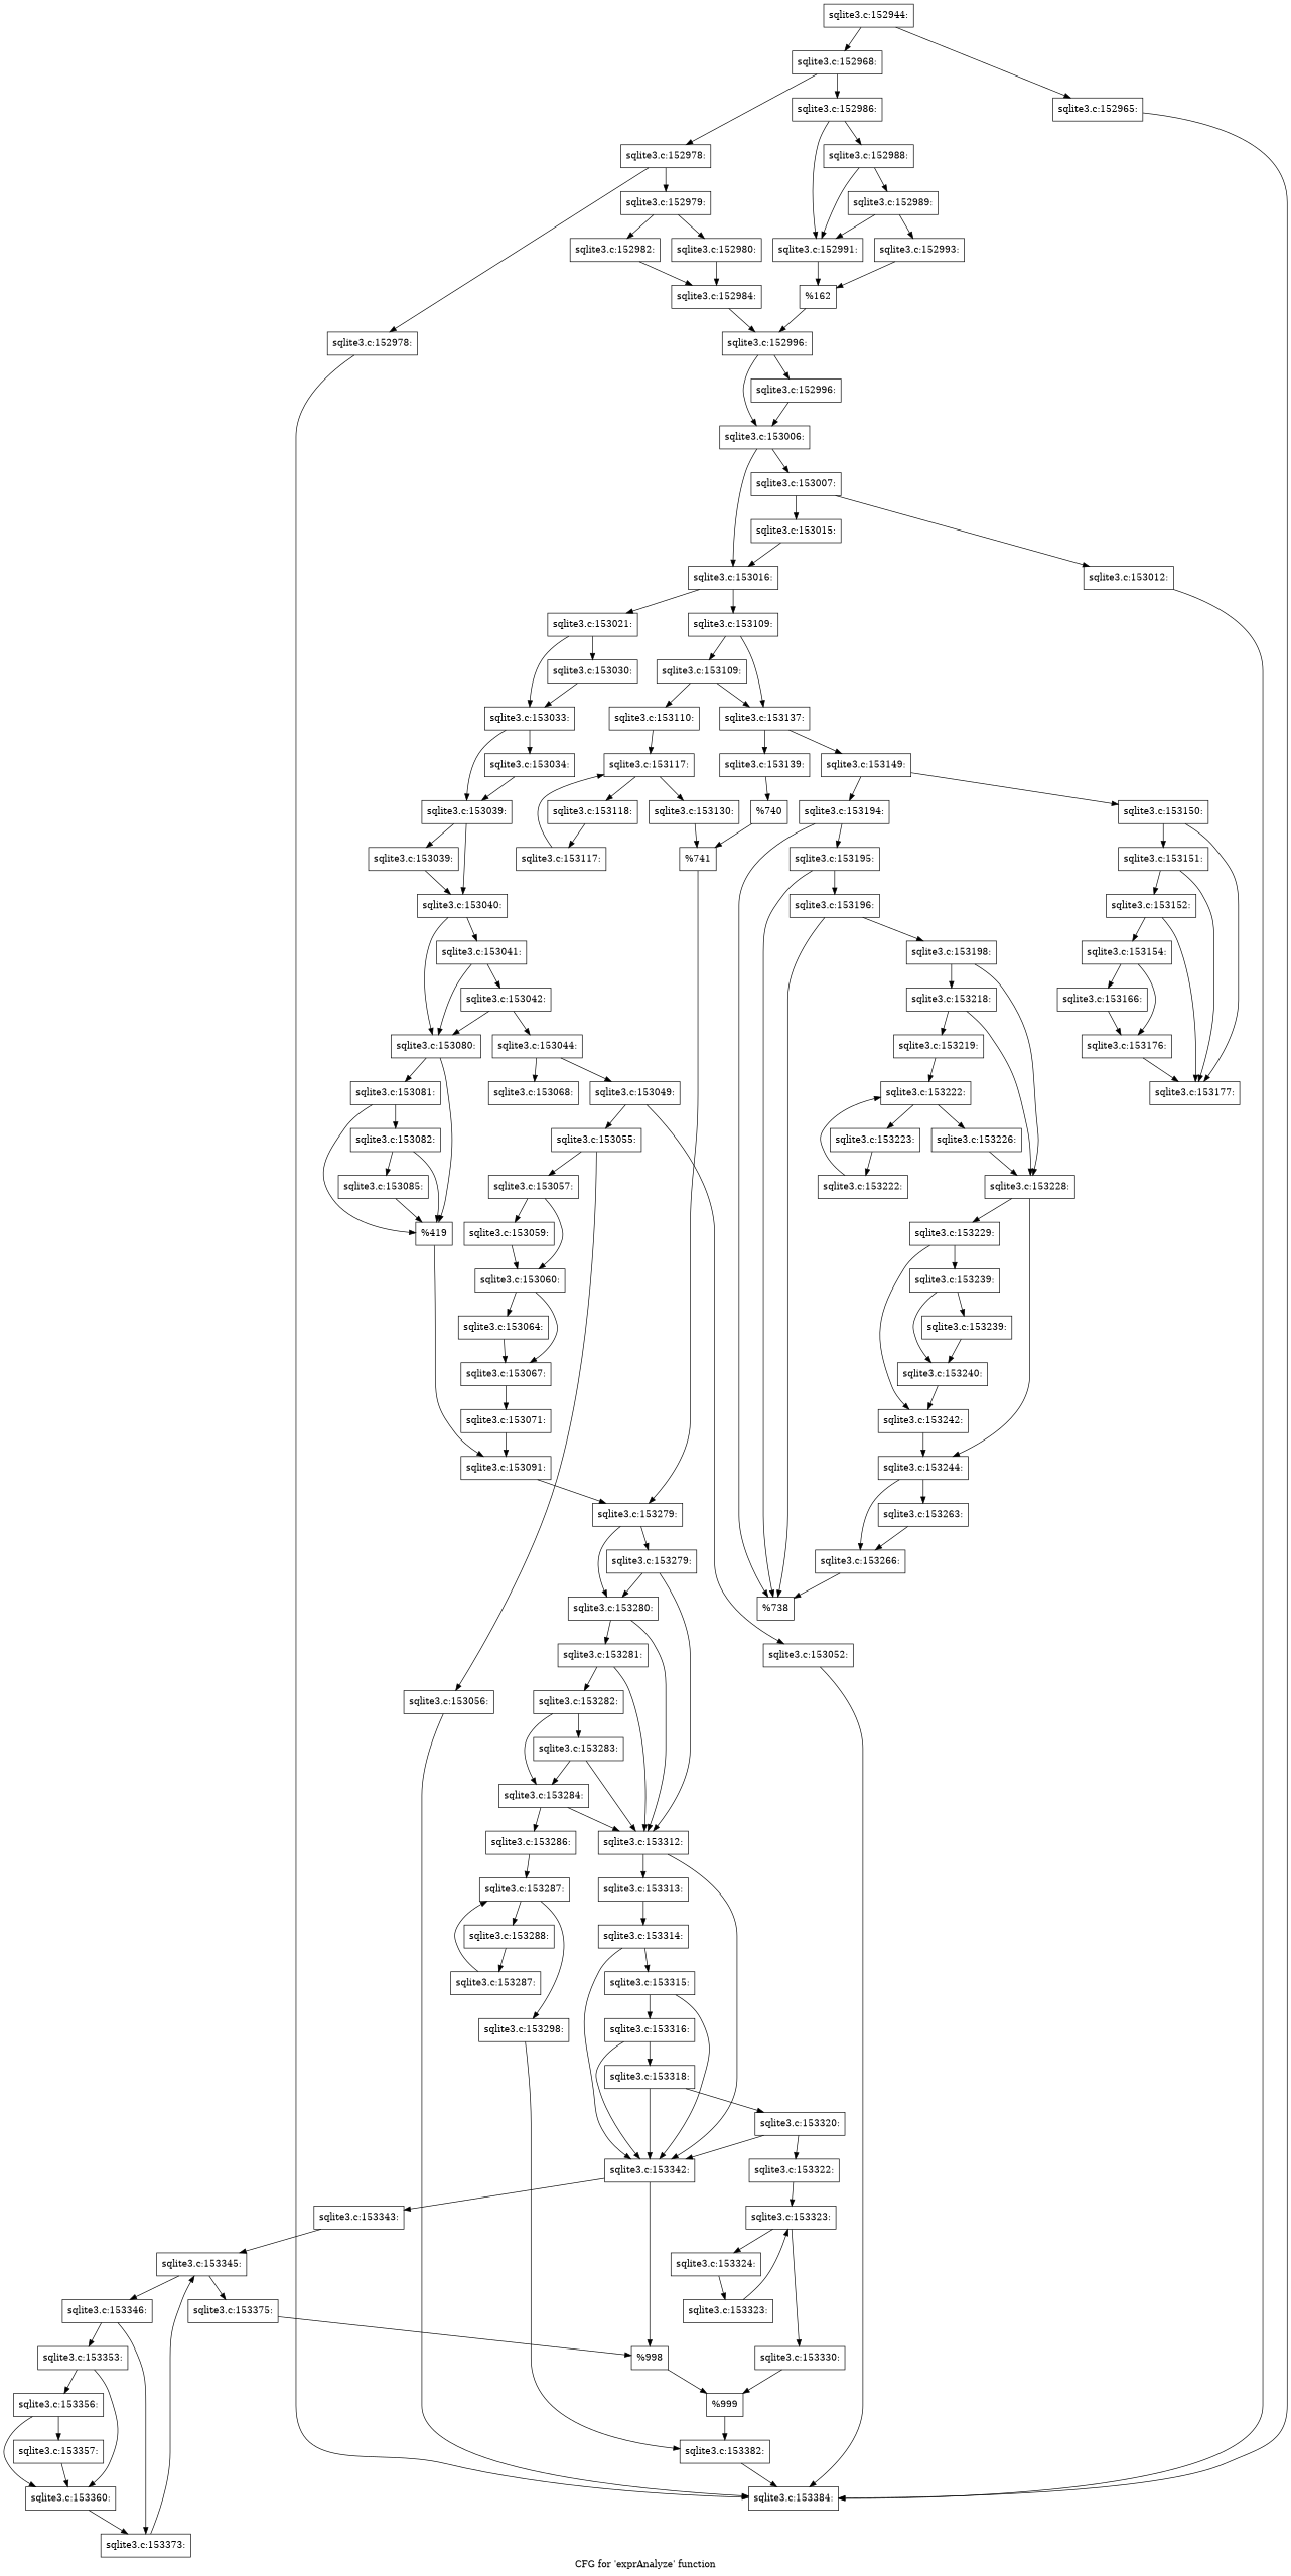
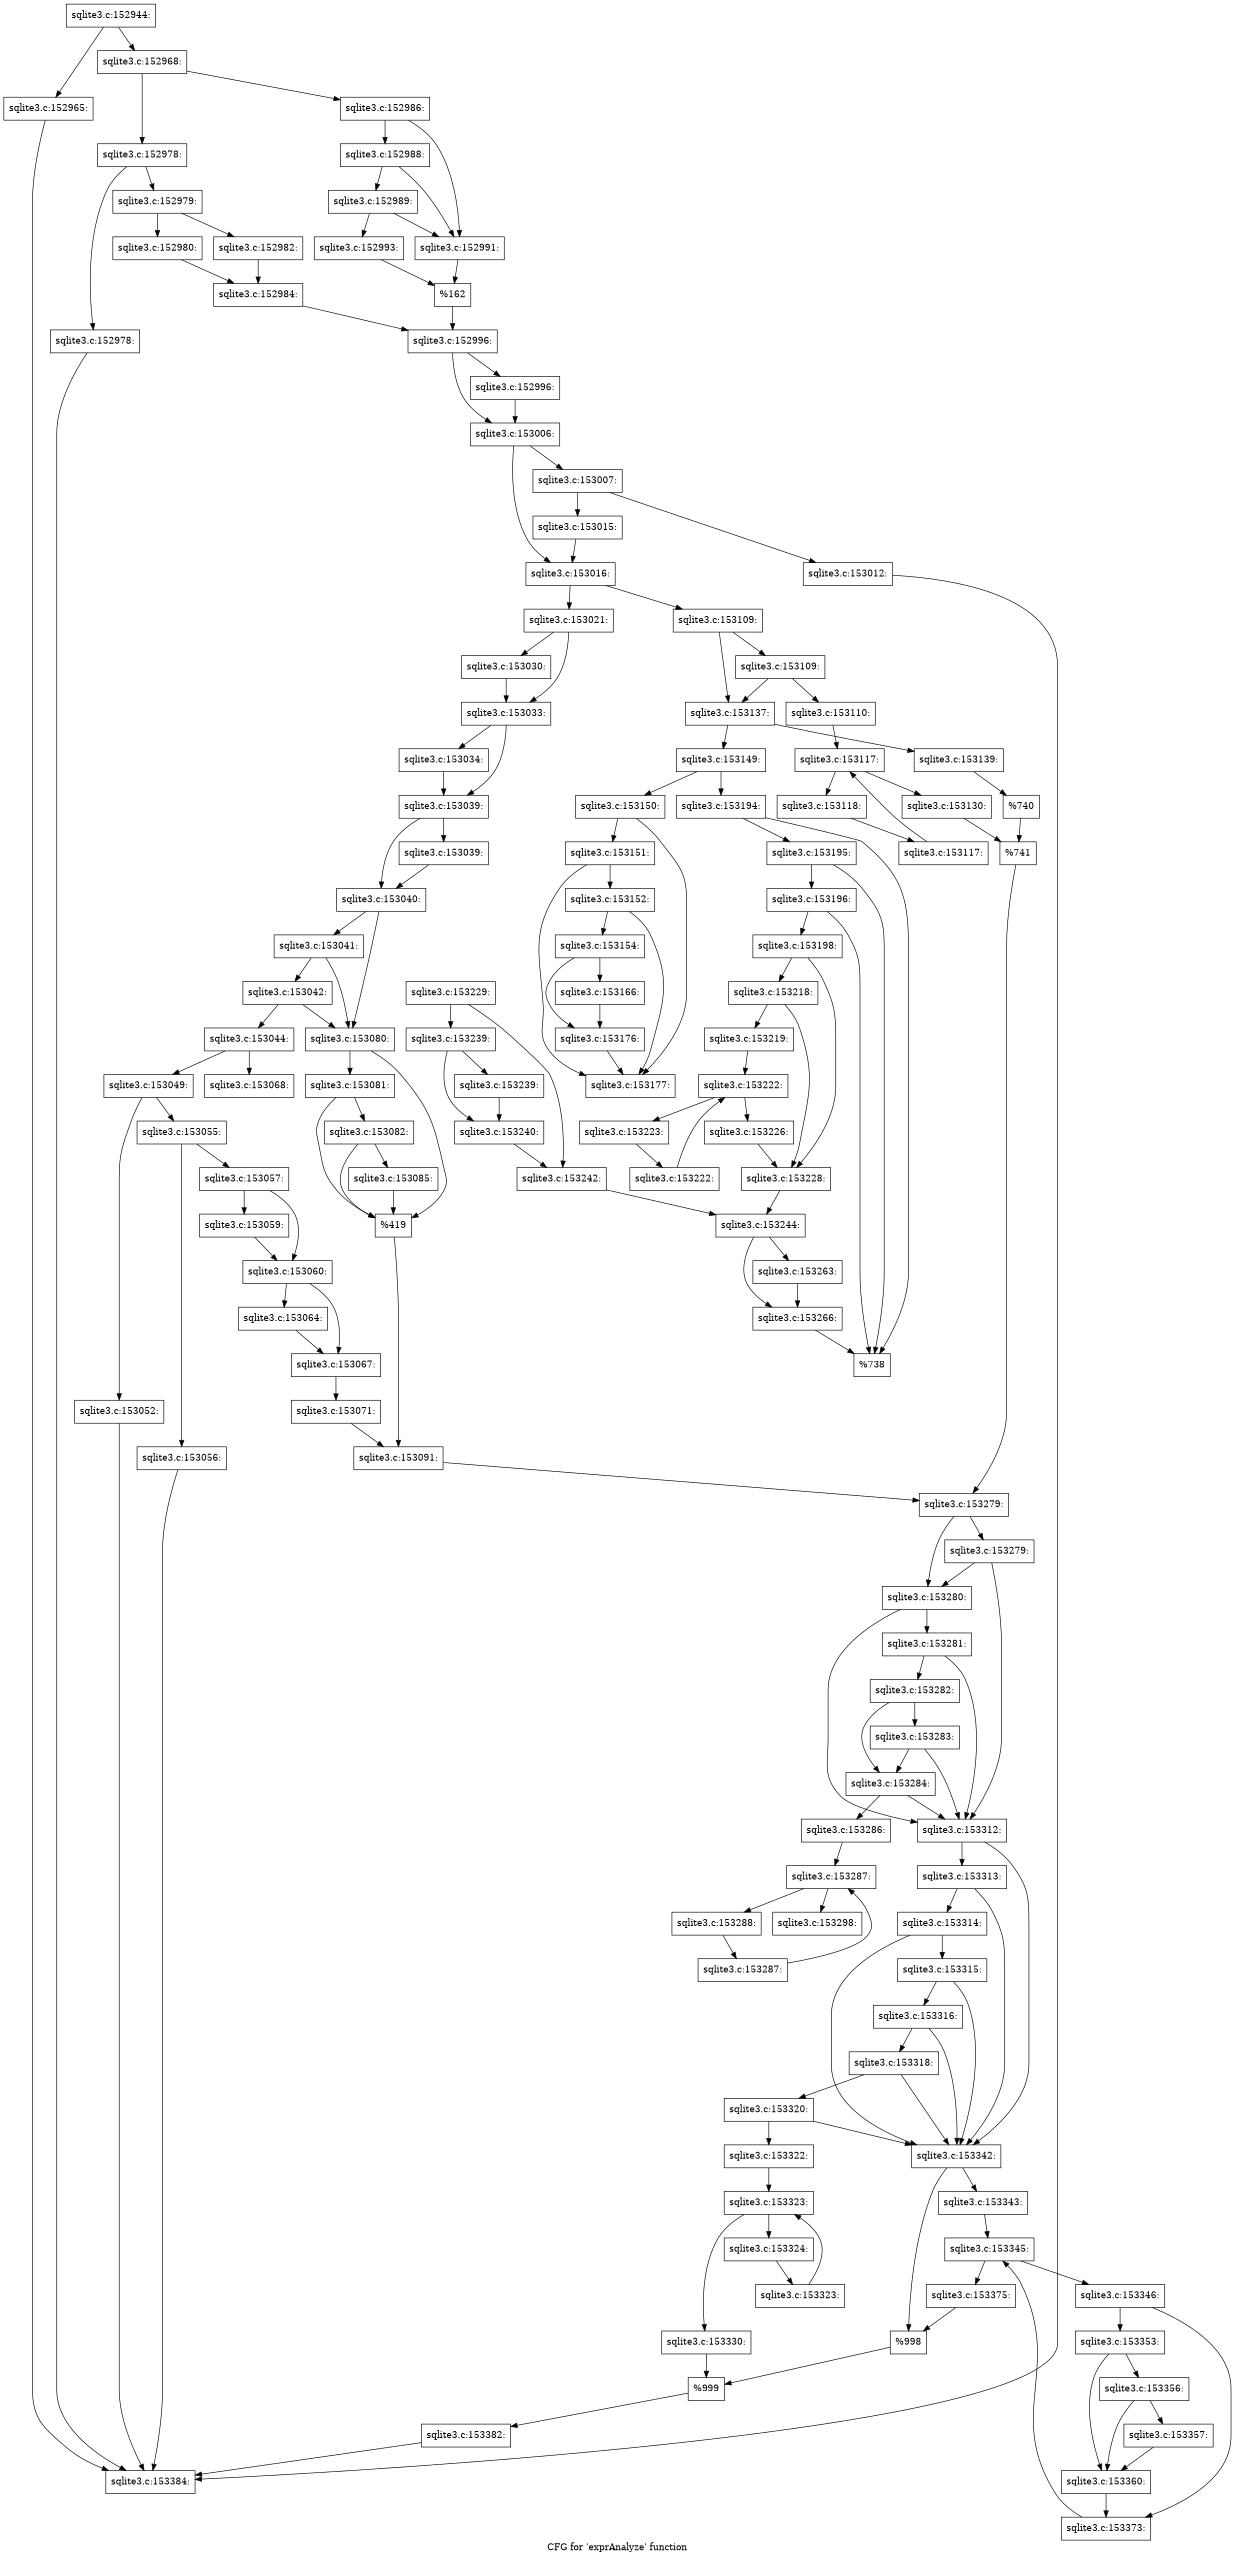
  digraph {
    label="CFG for 'exprAnalyze' function"
    node [shape=record]
    n1 [label="{sqlite3.c:152944:}"]
    n2 [label="{sqlite3.c:152965:}"]
    n3 [label="{sqlite3.c:152968:}"]
    n4 [label="{sqlite3.c:153384:}"]
    n5 [label="{sqlite3.c:152978:}"]
    n6 [label="{sqlite3.c:152986:}"]
    n7 [label="{sqlite3.c:152978:}"]
    n8 [label="{sqlite3.c:152979:}"]
    n9 [label="{sqlite3.c:152991:}"]
    n10 [label="{sqlite3.c:152988:}"]
    n11 [label="{sqlite3.c:152980:}"]
    n12 [label="{sqlite3.c:152982:}"]
    n13 [label="{%162}"]
    n14 [label="{sqlite3.c:152989:}"]
    n15 [label="{sqlite3.c:152984:}"]
    n16 [label="{sqlite3.c:152996:}"]
    n17 [label="{sqlite3.c:152996:}"]
    n18 [label="{sqlite3.c:153006:}"]
    n19 [label="{sqlite3.c:153007:}"]
    n20 [label="{sqlite3.c:153016:}"]
    n21 [label="{sqlite3.c:152993:}"]
    n22 [label="{sqlite3.c:153012:}"]
    n23 [label="{sqlite3.c:153015:}"]
    n24 [label="{sqlite3.c:153021:}"]
    n25 [label="{sqlite3.c:153109:}"]
    n26 [label="{sqlite3.c:153030:}"]
    n27 [label="{sqlite3.c:153033:}"]
    n28 [label="{sqlite3.c:153109:}"]
    n29 [label="{sqlite3.c:153137:}"]
    n30 [label="{sqlite3.c:153034:}"]
    n31 [label="{sqlite3.c:153039:}"]
    n32 [label="{sqlite3.c:153110:}"]
    n33 [label="{sqlite3.c:153139:}"]
    n34 [label="{sqlite3.c:153149:}"]
    n35 [label="{sqlite3.c:153039:}"]
    n36 [label="{sqlite3.c:153040:}"]
    n37 [label="{sqlite3.c:153041:}"]
    n38 [label="{sqlite3.c:153080:}"]
    n39 [label="{sqlite3.c:153042:}"]
    n40 [label="{sqlite3.c:153081:}"]
    n41 [label="{%419}"]
    n42 [label="{sqlite3.c:153044:}"]
    n43 [label="{sqlite3.c:153082:}"]
    n44 [label="{sqlite3.c:153091:}"]
    n45 [label="{sqlite3.c:153049:}"]
    n46 [label="{sqlite3.c:153068:}"]
    n47 [label="{sqlite3.c:153052:}"]
    n48 [label="{sqlite3.c:153055:}"]
    n49 [label="{sqlite3.c:153056:}"]
    n50 [label="{sqlite3.c:153057:}"]
    n51 [label="{sqlite3.c:153071:}"]
    n52 [label="{sqlite3.c:153059:}"]
    n53 [label="{sqlite3.c:153060:}"]
    n54 [label="{sqlite3.c:153064:}"]
    n55 [label="{sqlite3.c:153067:}"]
    n56 [label="{sqlite3.c:153279:}"]
    n57 [label="{sqlite3.c:153280:}"]
    n58 [label="{sqlite3.c:153279:}"]
    n59 [label="{sqlite3.c:153085:}"]
    n60 [label="{sqlite3.c:153312:}"]
    n61 [label="{sqlite3.c:153281:}"]
    n62 [label="{sqlite3.c:153117:}"]
    n63 [label="{%740}"]
    n64 [label="{sqlite3.c:153150:}"]
    n65 [label="{sqlite3.c:153194:}"]
    n66 [label="{sqlite3.c:153118:}"]
    n67 [label="{sqlite3.c:153130:}"]
    n68 [label="{sqlite3.c:153117:}"]
    n69 [label="{%741}"]
    n70 [label="{sqlite3.c:153151:}"]
    n71 [label="{sqlite3.c:153177:}"]
    n72 [label="{sqlite3.c:153195:}"]
    n73 [label="{%738}"]
    n74 [label="{sqlite3.c:153152:}"]
    n75 [label="{sqlite3.c:153196:}"]
    n76 [label="{sqlite3.c:153154:}"]
    n77 [label="{sqlite3.c:153166:}"]
    n78 [label="{sqlite3.c:153176:}"]
    n79 [label="{sqlite3.c:153198:}"]
    n80 [label="{sqlite3.c:153218:}"]
    n81 [label="{sqlite3.c:153228:}"]
    n82 [label="{sqlite3.c:153219:}"]
    n83 [label="{sqlite3.c:153244:}"]
    n84 [label="{sqlite3.c:153229:}"]
    n85 [label="{sqlite3.c:153222:}"]
    n86 [label="{sqlite3.c:153263:}"]
    n87 [label="{sqlite3.c:153266:}"]
    n88 [label="{sqlite3.c:153239:}"]
    n89 [label="{sqlite3.c:153242:}"]
    n90 [label="{sqlite3.c:153223:}"]
    n91 [label="{sqlite3.c:153226:}"]
    n92 [label="{sqlite3.c:153222:}"]
    n93 [label="{sqlite3.c:153239:}"]
    n94 [label="{sqlite3.c:153240:}"]
    n95 [label="{sqlite3.c:153313:}"]
    n96 [label="{sqlite3.c:153342:}"]
    n97 [label="{sqlite3.c:153282:}"]
    n98 [label="{sqlite3.c:153314:}"]
    n99 [label="{sqlite3.c:153343:}"]
    n100 [label="{%998}"]
    n101 [label="{sqlite3.c:153284:}"]
    n102 [label="{sqlite3.c:153283:}"]
    n103 [label="{sqlite3.c:153286:}"]
    n104 [label="{sqlite3.c:153287:}"]
    n105 [label="{sqlite3.c:153288:}"]
    n106 [label="{sqlite3.c:153298:}"]
    n107 [label="{sqlite3.c:153287:}"]
    n108 [label="{sqlite3.c:153382:}"]
    n109 [label="{sqlite3.c:153315:}"]
    n110 [label="{sqlite3.c:153345:}"]
    n111 [label="{%999}"]
    n112 [label="{sqlite3.c:153316:}"]
    n113 [label="{sqlite3.c:153318:}"]
    n114 [label="{sqlite3.c:153320:}"]
    n115 [label="{sqlite3.c:153322:}"]
    n116 [label="{sqlite3.c:153323:}"]
    n117 [label="{sqlite3.c:153324:}"]
    n118 [label="{sqlite3.c:153330:}"]
    n119 [label="{sqlite3.c:153323:}"]
    n120 [label="{sqlite3.c:153346:}"]
    n121 [label="{sqlite3.c:153375:}"]
    n122 [label="{sqlite3.c:153353:}"]
    n123 [label="{sqlite3.c:153373:}"]
    n124 [label="{sqlite3.c:153356:}"]
    n125 [label="{sqlite3.c:153360:}"]
    n126 [label="{sqlite3.c:153357:}"]
    n1 -> n2
    n1 -> n3
    n2 -> n4
    n3 -> n5
    n3 -> n6
    n5 -> n7
    n5 -> n8
    n6 -> n9
    n6 -> n10
    n7 -> n4
    n8 -> n11
    n8 -> n12
    n9 -> n13
    n10 -> n9
    n10 -> n14
    n11 -> n15
    n12 -> n15
    n13 -> n16
    n14 -> n9
    n14 -> n21
    n15 -> n16
    n16 -> n17
    n16 -> n18
    n17 -> n18
    n18 -> n19
    n18 -> n20
    n19 -> n22
    n19 -> n23
    n20 -> n24
    n20 -> n25
    n21 -> n13
    n22 -> n4
    n23 -> n20
    n24 -> n26
    n24 -> n27
    n25 -> n28
    n25 -> n29
    n26 -> n27
    n27 -> n30
    n27 -> n31
    n28 -> n29
    n28 -> n32
    n29 -> n33
    n29 -> n34
    n30 -> n31
    n31 -> n35
    n31 -> n36
    n32 -> n62
    n33 -> n63
    n34 -> n64
    n34 -> n65
    n35 -> n36
    n36 -> n37
    n36 -> n38
    n37 -> n38
    n37 -> n39
    n38 -> n40
    n38 -> n41
    n39 -> n38
    n39 -> n42
    n40 -> n41
    n40 -> n43
    n41 -> n44
    n42 -> n45
    n42 -> n46
    n43 -> n41
    n43 -> n59
    n44 -> n56
    n45 -> n47
    n45 -> n48
    n47 -> n4
    n48 -> n49
    n48 -> n50
    n49 -> n4
    n50 -> n52
    n50 -> n53
    n51 -> n44
    n52 -> n53
    n53 -> n54
    n53 -> n55
    n54 -> n55
    n55 -> n51
    n56 -> n57
    n56 -> n58
    n57 -> n60
    n57 -> n61
    n58 -> n57
    n58 -> n60
    n59 -> n41
    n60 -> n95
    n60 -> n96
    n61 -> n60
    n61 -> n97
    n62 -> n66
    n62 -> n67
    n63 -> n69
    n64 -> n70
    n64 -> n71
    n65 -> n72
    n65 -> n73
    n66 -> n68
    n67 -> n69
    n68 -> n62
    n69 -> n56
    n70 -> n71
    n70 -> n74
    n72 -> n73
    n72 -> n75
    n74 -> n71
    n74 -> n76
    n75 -> n73
    n75 -> n79
    n76 -> n77
    n76 -> n78
    n77 -> n78
    n78 -> n71
    n79 -> n80
    n79 -> n81
    n80 -> n81
    n80 -> n82
    n81 -> n83
-   n81 -> n84
    n82 -> n85
    n83 -> n86
    n83 -> n87
    n84 -> n88
    n84 -> n89
    n85 -> n90
    n85 -> n91
    n86 -> n87
    n87 -> n73
    n88 -> n93
    n88 -> n94
    n89 -> n83
    n90 -> n92
    n91 -> n81
    n92 -> n85
    n93 -> n94
    n94 -> n89
+   n95 -> n96
    n95 -> n98
    n96 -> n99
    n96 -> n100
    n97 -> n101
    n97 -> n102
    n98 -> n96
    n98 -> n109
    n99 -> n110
    n100 -> n111
    n101 -> n60
    n101 -> n103
    n102 -> n60
    n102 -> n101
    n103 -> n104
    n104 -> n105
    n104 -> n106
    n105 -> n107
-   n106 -> n108
    n107 -> n104
    n108 -> n4
    n109 -> n96
    n109 -> n112
    n110 -> n120
    n110 -> n121
    n111 -> n108
    n112 -> n96
    n112 -> n113
    n113 -> n96
    n113 -> n114
    n114 -> n96
    n114 -> n115
    n115 -> n116
    n116 -> n117
    n116 -> n118
    n117 -> n119
    n118 -> n111
    n119 -> n116
    n120 -> n122
    n120 -> n123
    n121 -> n100
    n122 -> n124
    n122 -> n125
    n123 -> n110
    n124 -> n125
    n124 -> n126
    n125 -> n123
    n126 -> n125
  }
